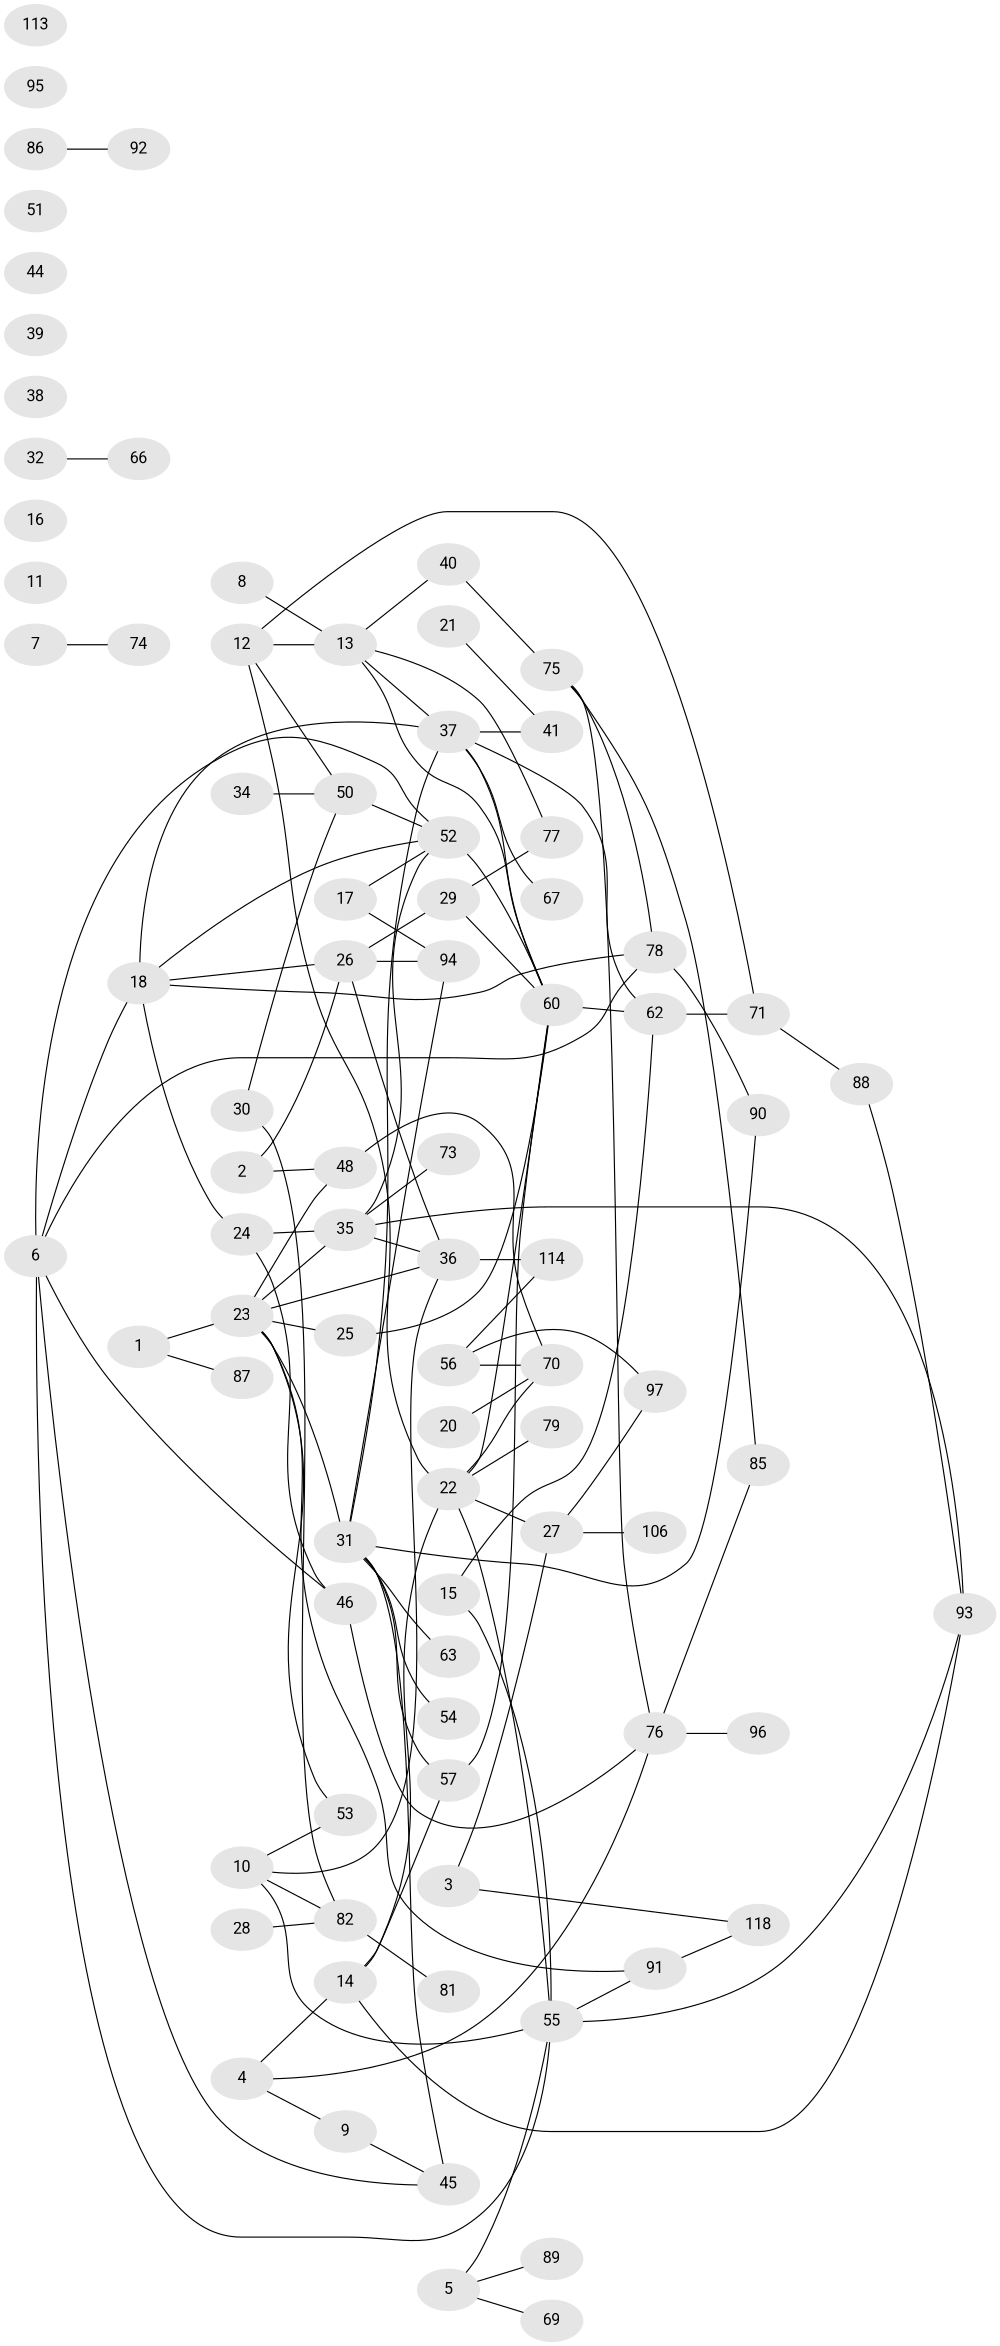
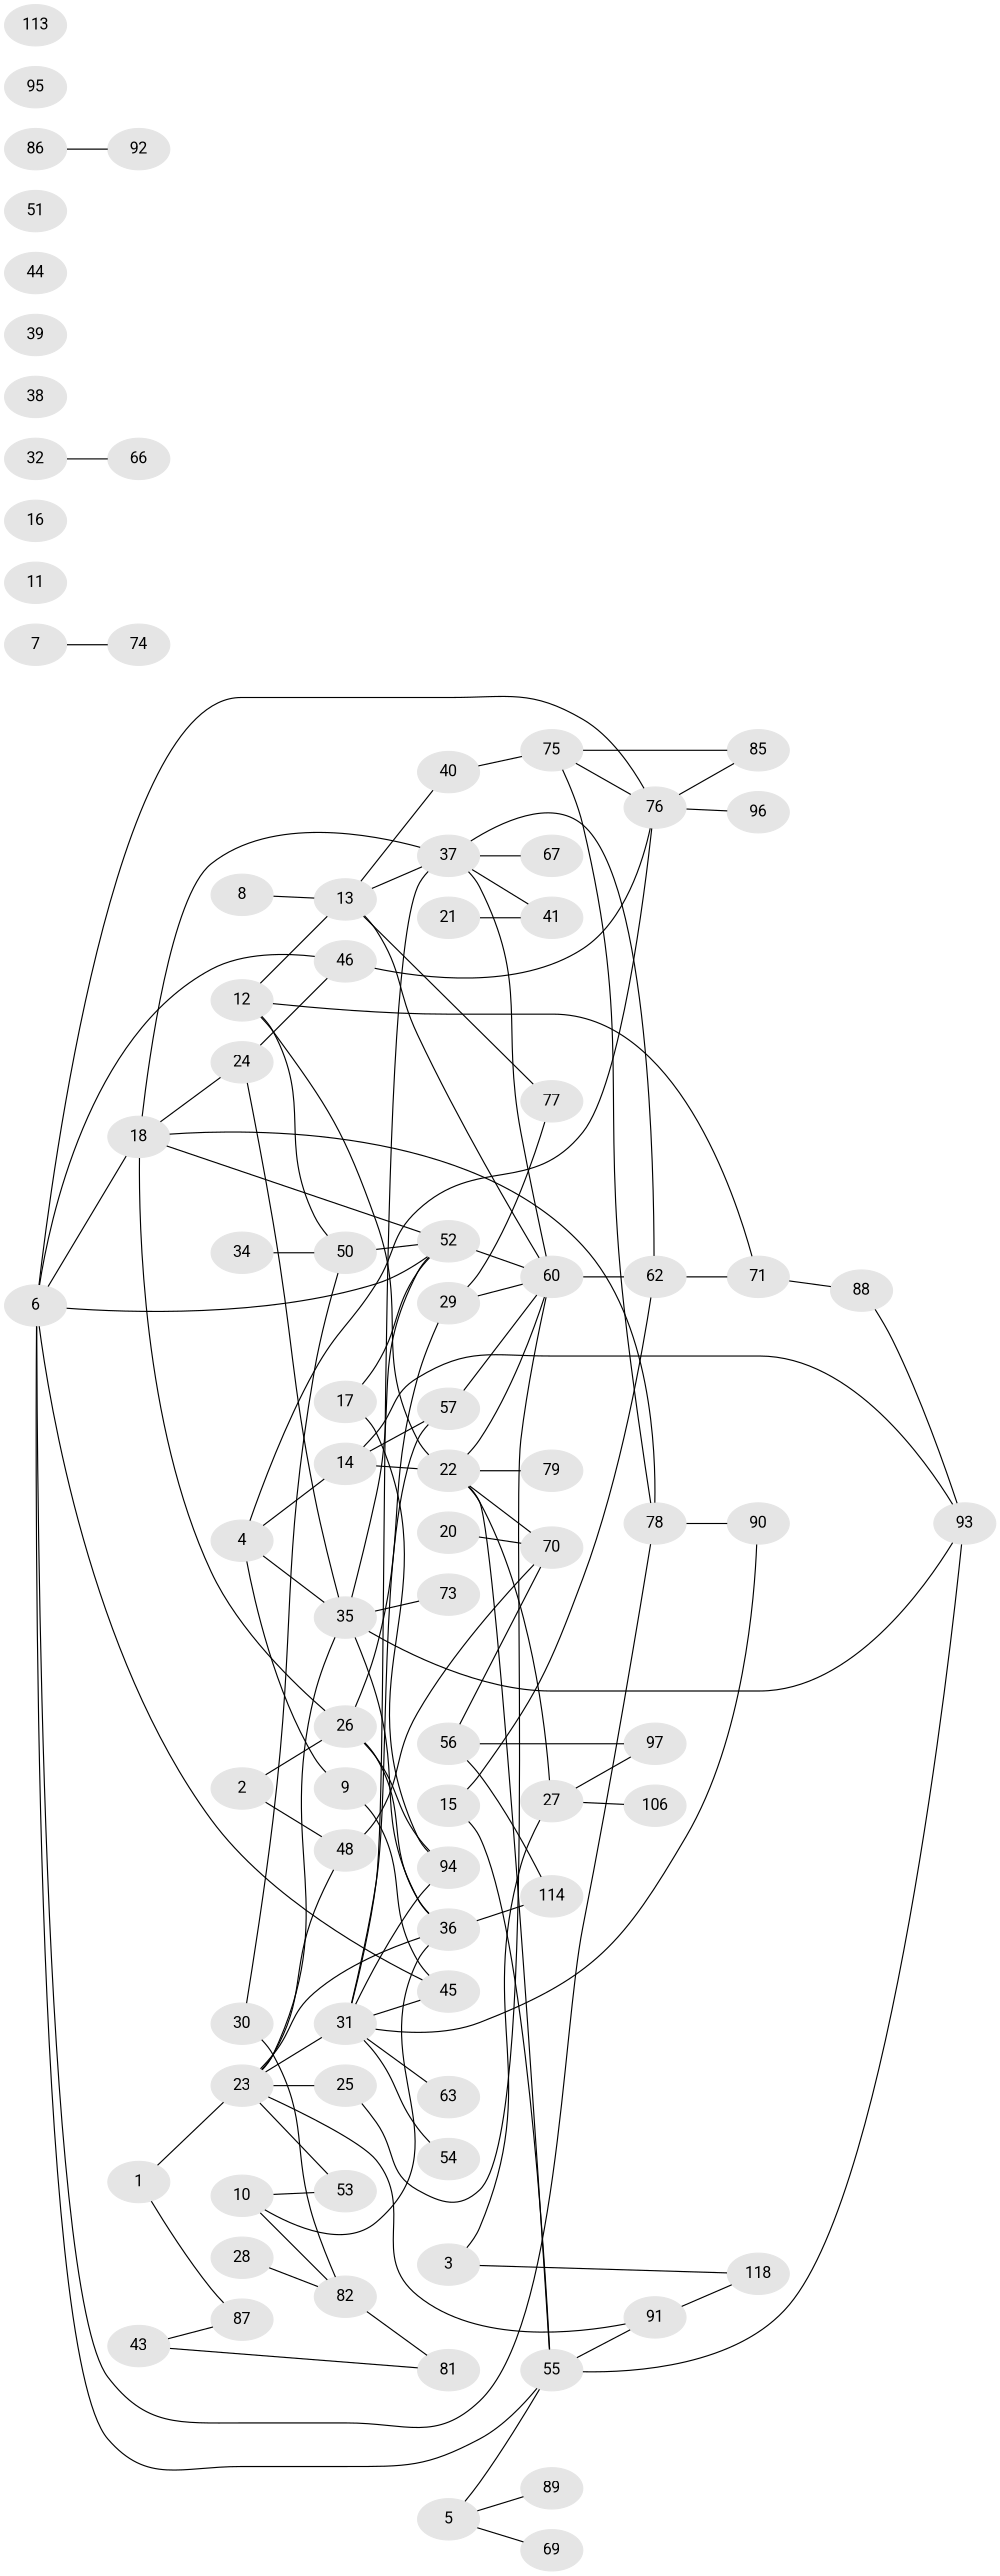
  graph {
    fontname=Roboto
    rankdir=LR
    node [color=gray90 fontname=Roboto style=filled]
    edge [fontname=Roboto]
    23 [super="+118"]
    48
    35 [super="+49+59"]
    36 [super="+61"]
    53 [super="+122"]
    25
    31 [super="+33+47"]
    91
    1
    87
    2 [super="+101"]
    26 [super="+103+64"]
    94
    29
    70
    3
    27
    n18 [label=118]
    97 [super="+111"]
    106
    4
    9
    14
    76
    45
    22 [super="+102+98"]
    57 [super="+65"]
    93
    52 [super="+107+66"]
    73
    85
    96
    55 [super="+115"]
    5
    69
    89
    18 [super="+72+83"]
    78
    37 [super="+99"]
    24 [super="+108"]
    6
    46
    60
    90
    7
    74
    13 [super="+116+120+112"]
    40
    77
    8
    10 [super="+19"]
    n52 [label=82]
    114
    81
    11
    12
    50
    71
    79
    88
    62 [super="+123+110"]
    41
    67
    75
    15 [super="+42"]
    16
    17
    20
    21
    54 [super="+105+58"]
    63 [super="+100"]
    28 [super="+109"]
    30
    n74 [label=66]
    32
    34
    38
    39
+   43
    44
    51
    56
    86
    92
    95
    113
    23 -- 48
    23 -- 35 [weight=2]
    23 -- 36
    23 -- 53
    23 -- 25
    23 -- 31
    23 -- 91
    48 -- 70
    35 -- 36
    35 -- 93
    35 -- 52
    35 -- 73
    36 -- 114
    25 -- 60
    31 -- 94
    31 -- 45
    31 -- 57
    31 -- 37
    31 -- 90
    31 -- 54
    31 -- 63
    91 -- n18
    1 -- 23
    1 -- 87
    2 -- 48
    2 -- 26
    26 -- 36
    26 -- 94
    26 -- 29
    29 -- 60
    29 -- 77
    3 -- 27
    3 -- n18
    27 -- 97
    27 -- 106
+   4 -- 35
    4 -- 9
    4 -- 14
    4 -- 76
    9 -- 45
    14 -- 22
    14 -- 57
    14 -- 93
    76 -- 85
    76 -- 96
    22 -- 70
    22 -- 27
    22 -- 55
    22 -- 60
    22 -- 79
    57 -- 60
    52 -- 60
    55 -- 91
    55 -- 93
    5 -- 55
    5 -- 69
    5 -- 89
    18 -- 26
    18 -- 52
    18 -- 78
    18 -- 37
    18 -- 24
    78 -- 90
    37 -- 60
    37 -- 62
    37 -- 41
    37 -- 67
    24 -- 35
    24 -- 46
+   6 -- 76
    6 -- 45
    6 -- 52
    6 -- 55
    6 -- 18
    6 -- 78
    6 -- 46
    46 -- 76
    60 -- 62
    7 -- 74
    13 -- 37
    13 -- 60 [weight=2]
    13 -- 40
    13 -- 77
    40 -- 75
    8 -- 13
    10 -- 36
    10 -- 53
-   10 -- 55
    10 -- n52
    n52 -- 81
    12 -- 22
    12 -- 13
    12 -- 50
    12 -- 71
    50 -- 52
    71 -- 88
    88 -- 93
    62 -- 71
    75 -- 76
    75 -- 85
    75 -- 78
    15 -- 55
    15 -- 62
    17 -- 94
    17 -- 52
    20 -- 70
    21 -- 41
    28 -- n52
    30 -- n52
    30 -- 50
    32 -- n74
    34 -- 50
+   43 -- 87
+   43 -- 81
    56 -- 70
    56 -- 97
    56 -- 114
    86 -- 92
  }
